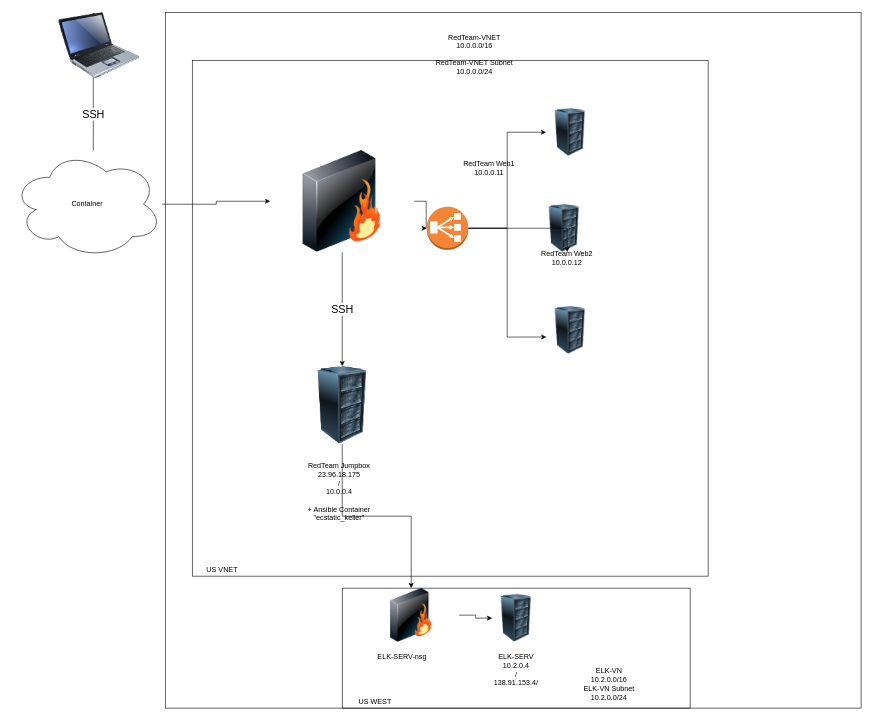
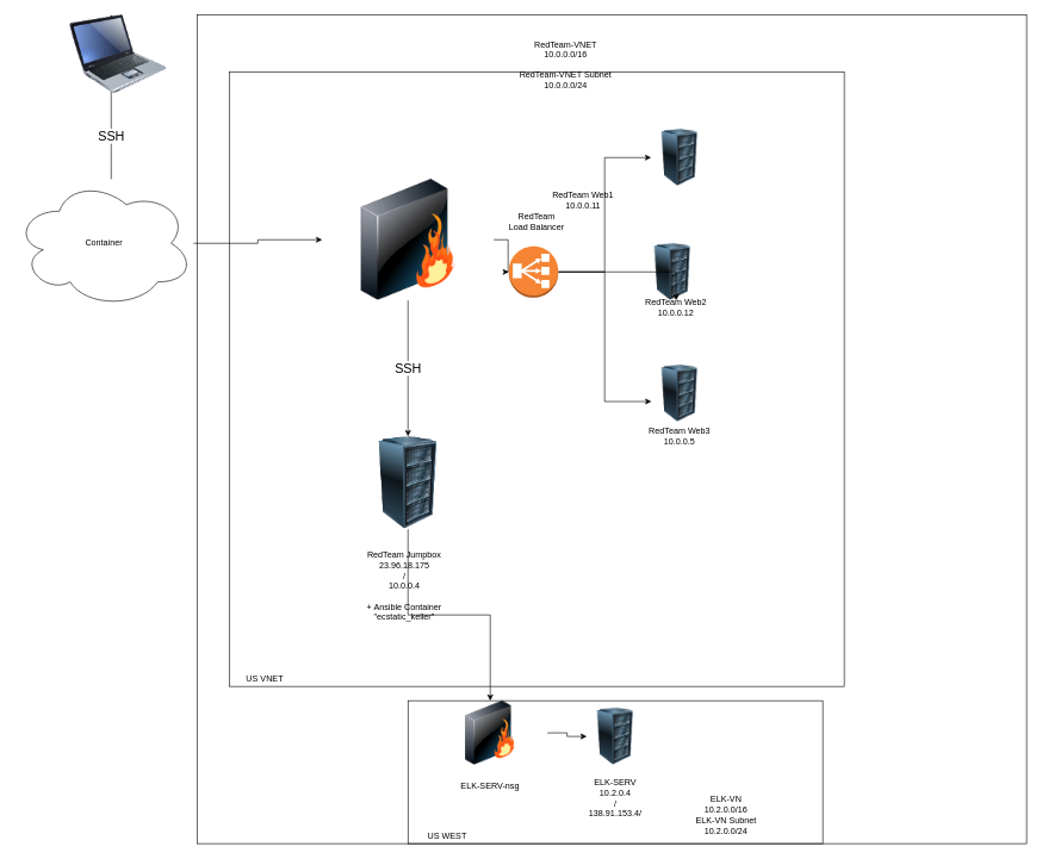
  <mxCell id="0" />
  <mxCell id="1" parent="0" />
  <mxCell id="2" value="&lt;font style=&quot;font-size: 18px&quot;&gt;SSH&lt;/font&gt;" style="edgeStyle=orthogonalEdgeStyle;rounded=0;orthogonalLoop=1;jettySize=auto;html=1;entryX=0.433;entryY=0;entryDx=0;entryDy=0;entryPerimeter=0;" parent="1" source="4" target="16" edge="1"><mxGeometry x="-0.476" relative="1" as="geometry"><Array as="points"><mxPoint x="155" y="230" /><mxPoint x="155" y="230" /></Array><mxPoint as="offset" /></mxGeometry></mxCell>
  <mxCell id="3" style="edgeStyle=orthogonalEdgeStyle;rounded=0;orthogonalLoop=1;jettySize=auto;html=1;" parent="1" source="4" target="15" edge="1"><mxGeometry relative="1" as="geometry" /></mxCell>
  <mxCell id="4" value="Container" style="ellipse;shape=cloud;whiteSpace=wrap;html=1;align=center;fillColor=none;" parent="1" vertex="1"><mxGeometry x="20" y="250" width="250" height="180" as="geometry" /></mxCell>
  <mxCell id="5" value="" style="whiteSpace=wrap;html=1;aspect=fixed;fillColor=none;" parent="1" vertex="1"><mxGeometry x="275" y="20" width="1160" height="1160" as="geometry" /></mxCell>
  <mxCell id="6" value="" style="whiteSpace=wrap;html=1;aspect=fixed;fillColor=none;" parent="1" vertex="1"><mxGeometry x="320" y="100" width="860" height="860" as="geometry" /></mxCell>
  <mxCell id="7" value="ELK-VN&lt;br&gt;10.2.0.0/16" style="text;html=1;strokeColor=none;fillColor=none;align=center;verticalAlign=middle;whiteSpace=wrap;rounded=0;" parent="1" vertex="1"><mxGeometry x="950" y="1100" width="130" height="50" as="geometry" /></mxCell>
  <mxCell id="8" value="" style="image;html=1;image=img/lib/clip_art/computers/Server_Rack_128x128.png;fillColor=none;" parent="1" vertex="1"><mxGeometry x="820" y="990" width="80" height="80" as="geometry" /></mxCell>
  <mxCell id="9" value="ELK-SERV&lt;br&gt;10.2.0.4&lt;br&gt;/&lt;br&gt;&lt;font style=&quot;font-size: 12px&quot;&gt;138.91.153.4&lt;/font&gt;/" style="text;html=1;strokeColor=none;fillColor=none;align=center;verticalAlign=middle;whiteSpace=wrap;rounded=0;" parent="1" vertex="1"><mxGeometry x="825" y="1115" width="70" as="geometry" /></mxCell>
  <mxCell id="10" style="edgeStyle=orthogonalEdgeStyle;rounded=0;orthogonalLoop=1;jettySize=auto;html=1;" parent="1" source="11" target="33" edge="1"><mxGeometry relative="1" as="geometry" /></mxCell>
  <mxCell id="11" value="" style="image;html=1;image=img/lib/clip_art/computers/Server_Rack_128x128.png;fillColor=none;" parent="1" vertex="1"><mxGeometry x="490" y="610" width="160" height="130" as="geometry" /></mxCell>
  <mxCell id="12" value="RedTeam Jumpbox&lt;br&gt;23.96.18.175&lt;br&gt;/&lt;br&gt;10.0.0.4&lt;br&gt;&lt;br&gt;+ Ansible Container&lt;br&gt;&quot;ecstatic_keller&quot;" style="text;html=1;strokeColor=none;fillColor=none;align=center;verticalAlign=middle;whiteSpace=wrap;rounded=0;" parent="1" vertex="1"><mxGeometry x="490" y="760" width="150" height="120" as="geometry" /></mxCell>
  <mxCell id="13" value="&lt;font style=&quot;font-size: 18px&quot;&gt;SSH&lt;/font&gt;" style="edgeStyle=orthogonalEdgeStyle;rounded=0;orthogonalLoop=1;jettySize=auto;html=1;" parent="1" source="15" target="11" edge="1"><mxGeometry relative="1" as="geometry" /></mxCell>
  <mxCell id="14" style="edgeStyle=orthogonalEdgeStyle;rounded=0;orthogonalLoop=1;jettySize=auto;html=1;" parent="1" source="15" target="28" edge="1"><mxGeometry relative="1" as="geometry" /></mxCell>
  <mxCell id="15" value="" style="image;html=1;image=img/lib/clip_art/networking/Firewall_128x128.png;fillColor=none;" parent="1" vertex="1"><mxGeometry x="450" y="250" width="240" height="170" as="geometry" /></mxCell>
  <mxCell id="16" value="" style="image;html=1;image=img/lib/clip_art/computers/Laptop_128x128.png;fillColor=none;" parent="1" vertex="1"><mxGeometry x="90" y="20" width="150" height="110" as="geometry" /></mxCell>
  <mxCell id="17" value="ELK-VN Subnet&lt;br&gt;10.2.0.0/24" style="text;html=1;strokeColor=none;fillColor=none;align=center;verticalAlign=middle;whiteSpace=wrap;rounded=0;" parent="1" vertex="1"><mxGeometry x="940" y="1130" width="150" height="50" as="geometry" /></mxCell>
- <mxCell id="18" value="ELK-SERV-nsg" style="text;html=1;strokeColor=none;fillColor=none;align=center;verticalAlign=middle;whiteSpace=wrap;rounded=0;" parent="1" vertex="1"><mxGeometry x="585" y="1084" width="170" height="20" as="geometry" /></mxCell>
+ <mxCell id="18" value="ELK-SERV-nsg" style="text;html=1;strokeColor=none;fillColor=none;align=center;verticalAlign=middle;whiteSpace=wrap;rounded=0;" parent="1" vertex="1"><mxGeometry x="600" y="1089" width="170" height="20" as="geometry" /></mxCell>
  <mxCell id="19" value="" style="image;html=1;image=img/lib/clip_art/computers/Server_Rack_128x128.png;fillColor=none;" parent="1" vertex="1"><mxGeometry x="900" y="340" width="80" height="80" as="geometry" /></mxCell>
  <mxCell id="20" value="" style="image;html=1;image=img/lib/clip_art/computers/Server_Rack_128x128.png;fillColor=none;" parent="1" vertex="1"><mxGeometry x="910" y="180" width="80" height="80" as="geometry" /></mxCell>
  <mxCell id="21" value="RedTeam Web1&lt;br&gt;10.0.0.11" style="text;html=1;strokeColor=none;fillColor=none;align=center;verticalAlign=middle;whiteSpace=wrap;rounded=0;" parent="1" vertex="1"><mxGeometry x="770" y="270" width="90" height="20" as="geometry" /></mxCell>
  <mxCell id="22" value="RedTeam Web2&lt;br&gt;10.0.0.12" style="text;html=1;strokeColor=none;fillColor=none;align=center;verticalAlign=middle;whiteSpace=wrap;rounded=0;" parent="1" vertex="1"><mxGeometry x="900" y="420" width="90" height="20" as="geometry" /></mxCell>
+ <mxCell id="23" value="RedTeam Web3&lt;br&gt;10.0.0.5" style="text;html=1;strokeColor=none;fillColor=none;align=center;verticalAlign=middle;whiteSpace=wrap;rounded=0;" parent="1" vertex="1"><mxGeometry x="905" y="600" width="90" height="20" as="geometry" /></mxCell>
  <mxCell id="24" value="" style="image;html=1;image=img/lib/clip_art/computers/Server_Rack_128x128.png;fillColor=none;" parent="1" vertex="1"><mxGeometry x="910" y="510" width="80" height="80" as="geometry" /></mxCell>
  <mxCell id="25" style="edgeStyle=orthogonalEdgeStyle;rounded=0;orthogonalLoop=1;jettySize=auto;html=1;entryX=0;entryY=0.5;entryDx=0;entryDy=0;" parent="1" source="28" target="20" edge="1"><mxGeometry relative="1" as="geometry" /></mxCell>
  <mxCell id="26" style="edgeStyle=orthogonalEdgeStyle;rounded=0;orthogonalLoop=1;jettySize=auto;html=1;" parent="1" source="28" target="22" edge="1"><mxGeometry relative="1" as="geometry" /></mxCell>
  <mxCell id="27" style="edgeStyle=orthogonalEdgeStyle;rounded=0;orthogonalLoop=1;jettySize=auto;html=1;entryX=0.004;entryY=0.642;entryDx=0;entryDy=0;entryPerimeter=0;" parent="1" source="28" target="24" edge="1"><mxGeometry relative="1" as="geometry" /></mxCell>
  <mxCell id="28" value="" style="outlineConnect=0;dashed=0;verticalLabelPosition=bottom;verticalAlign=top;align=center;html=1;shape=mxgraph.aws3.classic_load_balancer;fillColor=#F58534;gradientColor=none;" parent="1" vertex="1"><mxGeometry x="711" y="344" width="69" height="72" as="geometry" /></mxCell>
  <mxCell id="29" value="" style="rounded=0;whiteSpace=wrap;html=1;fillColor=none;" parent="1" vertex="1"><mxGeometry x="570" y="980" width="580" height="200" as="geometry" /></mxCell>
+ <mxCell id="30" value="RedTeam &lt;br&gt;Load Balancer" style="text;html=1;strokeColor=none;fillColor=none;align=center;verticalAlign=middle;whiteSpace=wrap;rounded=0;" parent="1" vertex="1"><mxGeometry x="705" y="300" width="90" height="20" as="geometry" /></mxCell>
  <mxCell id="31" value="RedTeam-VNET&lt;br&gt;10.0.0.0/16&lt;br&gt;&lt;br&gt;RedTeam-VNET Subnet&lt;br&gt;10.0.0.0/24" style="text;html=1;strokeColor=none;fillColor=none;align=center;verticalAlign=middle;whiteSpace=wrap;rounded=0;" parent="1" vertex="1"><mxGeometry x="711" y="50" width="159" height="80" as="geometry" /></mxCell>
  <mxCell id="32" style="edgeStyle=orthogonalEdgeStyle;rounded=0;orthogonalLoop=1;jettySize=auto;html=1;" parent="1" source="33" target="8" edge="1"><mxGeometry relative="1" as="geometry" /></mxCell>
  <mxCell id="33" value="" style="image;html=1;image=img/lib/clip_art/networking/Firewall_128x128.png;fillColor=none;" parent="1" vertex="1"><mxGeometry x="605" y="980" width="160" height="90" as="geometry" /></mxCell>
  <mxCell id="34" value="US WEST" style="text;html=1;strokeColor=none;fillColor=none;align=center;verticalAlign=middle;whiteSpace=wrap;rounded=0;" parent="1" vertex="1"><mxGeometry x="550" y="1160" width="150" height="20" as="geometry" /></mxCell>
  <mxCell id="35" value="US VNET" style="text;html=1;strokeColor=none;fillColor=none;align=center;verticalAlign=middle;whiteSpace=wrap;rounded=0;" parent="1" vertex="1"><mxGeometry x="320" y="940" width="100" height="20" as="geometry" /></mxCell>
